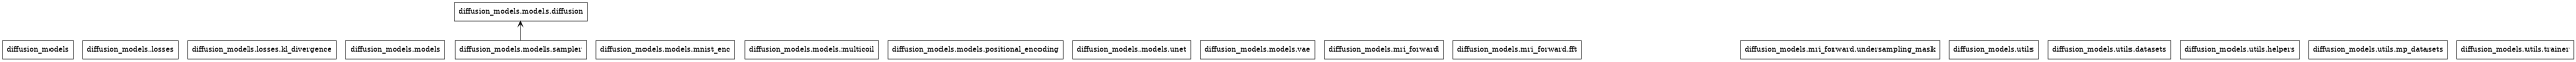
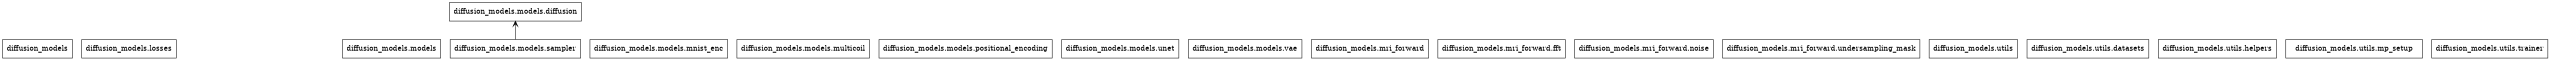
  digraph {
    rankdir=BT
    fontname="DejaVu Serif"
    node [color=black shape=box style=solid fontname="DejaVu Serif"]
    n1 [label=diffusion_models]
    n2 [label="diffusion_models.losses"]
-   n3 [label="diffusion_models.losses.kl_divergence"]
    n4 [label="diffusion_models.models"]
    n5 [label="diffusion_models.models.diffusion"]
    n6 [label="diffusion_models.models.mnist_enc"]
    n7 [label="diffusion_models.models.multicoil"]
    n8 [label="diffusion_models.models.positional_encoding"]
    n9 [label="diffusion_models.models.sampler"]
    n10 [label="diffusion_models.models.unet"]
    n11 [label="diffusion_models.models.vae"]
    n12 [label="diffusion_models.mri_forward"]
    n13 [label="diffusion_models.mri_forward.fft"]
+   n14 [label="diffusion_models.mri_forward.noise"]
    n15 [label="diffusion_models.mri_forward.undersampling_mask"]
    n16 [label="diffusion_models.utils"]
    n17 [label="diffusion_models.utils.datasets"]
    n18 [label="diffusion_models.utils.helpers"]
-   n19 [label="diffusion_models.utils.mp_datasets"]
+   n19 [label="diffusion_models.utils.mp_setup"]
    n20 [label="diffusion_models.utils.trainer"]
    n9 -> n5 [arrowhead=open arrowtail=none fontname="DejaVu Serif"]
  }
